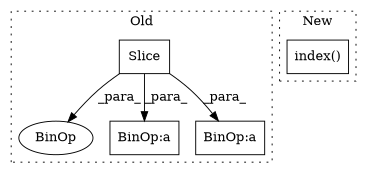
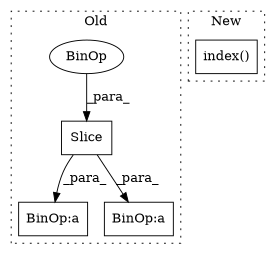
  digraph {
    node [a=82 l=3 s=7411 shape=box]
    n1 [a=80 l=2 label=Slice]
    n2 [a=76 l=1 label=BinOp shape=ellipse]
    n3 [label="BinOp:a" s=7526]
    n4 [label="BinOp:a" s=7648]
    n5 [a=75 l="23,1" label="index()" s="4108,4132"]
    subgraph cluster_1 {
      label=Old
      style=dotted
      n1
      n2
      n3
      n4
    }
    subgraph cluster_2 {
      label=New
      style=dotted
      n5
    }
    n1 -> n3 [label=_para_]
    n1 -> n4 [label=_para_]
-   n1 -> n2 [label=_para_]
+   n2 -> n1 [label=_para_]
  }
